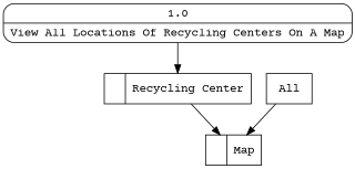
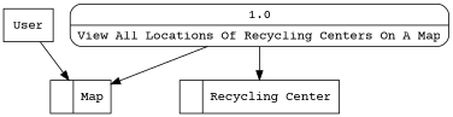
  digraph {
    fontname="Courier Prime"
    node [fontname="Courier Prime" shape=record]
    edge [fontname="Courier Prime"]
    n1 [label="<f0>  |<f1> Map "]
    n2 [label="<f0>  |<f1> Recycling Center "]
-   n3 [label=All shape=box]
+   n3 [label=User shape=box]
    n4 [label="{<f0> 1.0|<f1> View All Locations Of Recycling Centers On A Map }" shape=Mrecord]
    n3 -> n1
-   n2 -> n1
+   n4 -> n1
    n4 -> n2
  }
